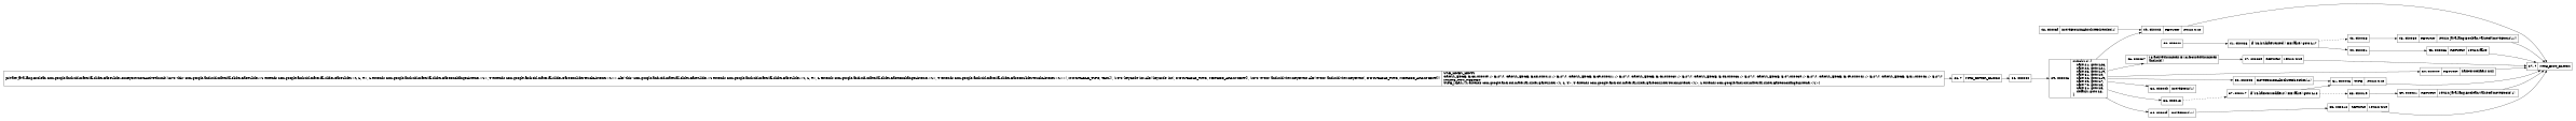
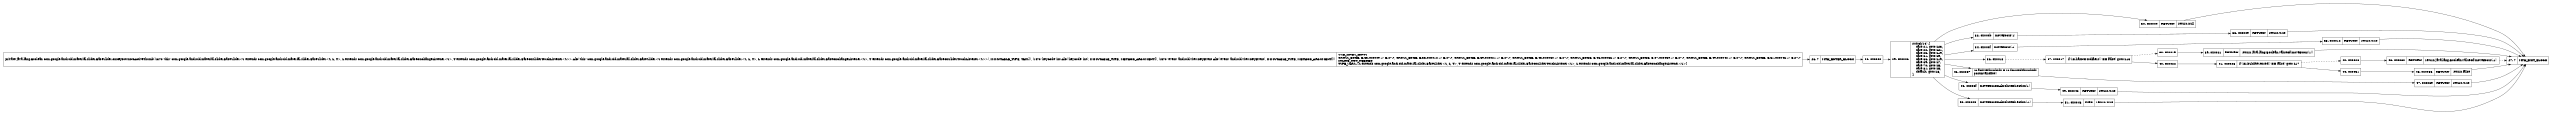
  digraph {
    rankdir=LR
    node [shape=record]
    n1 [label="{26\:\ ?|MTH_ENTER_BLOCK\l}"]
    n2 [label="{28\:\ 0x0000}"]
    n3 [label="{29\:\ 0x0006|switch(r4) \{\l    case 21: goto L23;\l    case 22: goto L21;\l    case 23: goto L19;\l    case 61: goto L9;\l    case 66: goto L19;\l    case 69: goto L7;\l    case 70: goto L5;\l    case 81: goto L5;\l    default: goto L3;\l\}\l}"]
-   n4 [label="{30\:\ 0x0009|RETURN\l|hasNoModifiers null\l}"]
+   n4 [label="{30\:\ 0x0009|RETURN\l|return null\l}"]
    n5 [label="{32\:\ 0x000b|moveFocus(1)\l}"]
    n6 [label="{34\:\ 0x000f|moveFocus(\-1)\l}"]
    n7 [label="{36\:\ 0x0013}"]
-   n8 [label="{46\:\ 0x0037|r3.activeThumbIdx = r3.focusedThumbIdx\landroid()\l}"]
+   n8 [label="{46\:\ 0x0037|r3.activeThumbIdx = r3.focusedThumbIdx\lpostInvalidate()\l}"]
    n9 [label="{48\:\ 0x003f|moveFocusInAbsoluteDirection(1)\l}"]
    n10 [label="{50\:\ 0x0043|moveFocusInAbsoluteDirection(\-1)\l}"]
    n11 [label="{27\:\ ?|MTH_EXIT_BLOCK\l}"]
+   n12 [label="{33\:\ 0x000e|RETURN\l|return true\l}"]
    n13 [label="{35\:\ 0x0012|RETURN\l|return true\l}"]
    n14 [label="{37\:\ 0x0017|if (r5.hasNoModifiers() == false) goto L13\l}"]
    n15 [label="{47\:\ 0x003e|RETURN\l|return true\l}"]
    n16 [label="{49\:\ 0x0042|RETURN\l|return true\l}"]
    n17 [label="{51\:\ 0x0046|TYPE\l|return true\l}"]
    n18 [label="{38\:\ 0x0019}"]
    n19 [label="{40\:\ 0x0022}"]
    n20 [label="{39\:\ 0x0021|RETURN\l|return java.lang.Boolean.valueOf(moveFocus(1))\l}"]
    n21 [label="{41\:\ 0x0026|if (r5.isShiftPressed() == false) goto L17\l}"]
    n22 [label="{42\:\ 0x0028}"]
    n23 [label="{44\:\ 0x0031}"]
    n24 [label="{43\:\ 0x0030|RETURN\l|return java.lang.Boolean.valueOf(moveFocus(\-1))\l}"]
    n25 [label="{45\:\ 0x0036|RETURN\l|return false\l}"]
    n26 [label="{private java.lang.Boolean com.google.android.material.slider.BaseSlider.onKeyDownNoActiveThumb((r3v0 'this' com.google.android.material.slider.BaseSlider\<S extends com.google.android.material.slider.BaseSlider\<S, L, T\>, L extends com.google.android.material.slider.BaseOnChangeListener\<S\>, T extends com.google.android.material.slider.BaseOnSliderTouchListener\<S\>\> A[D('this' com.google.android.material.slider.BaseSlider\<S extends com.google.android.material.slider.BaseSlider\<S, L, T\>, L extends com.google.android.material.slider.BaseOnChangeListener\<S\>, T extends com.google.android.material.slider.BaseOnSliderTouchListener\<S\>\>), IMMUTABLE_TYPE, THIS]), (r4v0 'keyCode' int A[D('keyCode' int), IMMUTABLE_TYPE, METHOD_ARGUMENT]), (r5v0 'event' android.view.KeyEvent A[D('event' android.view.KeyEvent), IMMUTABLE_TYPE, METHOD_ARGUMENT]))  | USE_LINES_HINTS\lCROSS_EDGE: B:33:0x000e \-\> B:27:?, CROSS_EDGE: B:35:0x0012 \-\> B:27:?, CROSS_EDGE: B:39:0x0021 \-\> B:27:?, CROSS_EDGE: B:43:0x0030 \-\> B:27:?, CROSS_EDGE: B:45:0x0036 \-\> B:27:?, CROSS_EDGE: B:47:0x003e \-\> B:27:?, CROSS_EDGE: B:49:0x0042 \-\> B:27:?, CROSS_EDGE: B:51:0x0046 \-\> B:27:?\lINLINE_NOT_NEEDED\lTYPE_VARS: [S extends com.google.android.material.slider.BaseSlider\<S, L, T\>, T extends com.google.android.material.slider.BaseOnSliderTouchListener\<S\>, L extends com.google.android.material.slider.BaseOnChangeListener\<S\>]\l}"]
    n1 -> n2
    n2 -> n3
    n3 -> n4
    n3 -> n5
    n3 -> n6
    n3 -> n7
    n3 -> n8
-   n3 -> n16
+   n3 -> n9
    n3 -> n10
    n4 -> n11
+   n5 -> n12
    n6 -> n13
    n7 -> n14 [style=dashed]
    n8 -> n15
    n9 -> n16
    n10 -> n17
+   n12 -> n11
    n13 -> n11
    n14 -> n18 [style=dashed]
-   n14 -> n17
+   n14 -> n19
    n15 -> n11
    n16 -> n11
    n17 -> n11
    n18 -> n20
    n19 -> n21
    n20 -> n11
    n21 -> n22 [style=dashed]
    n21 -> n23
    n22 -> n24
    n23 -> n25
-   n24 -> n11
+   n24 -> n11 [style=dashed]
    n25 -> n11
    n26 -> n1
  }
